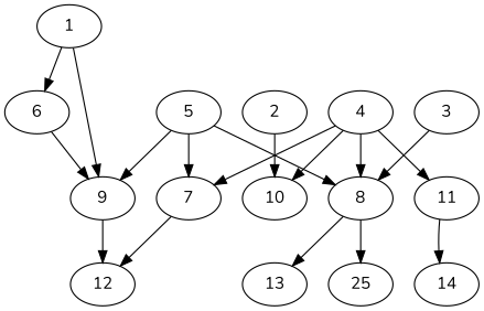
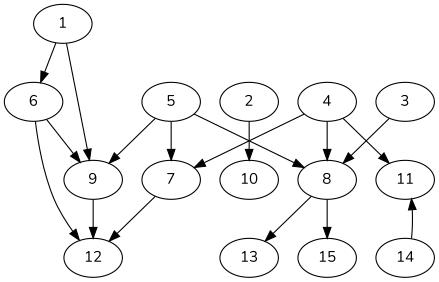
  digraph {
    fontname=Nunito
    node [alpha=0.02 fontname=Nunito]
    edge [fontname=Nunito]
    1 [alpha=0.01 expect_size=48032768]
    6 [expect_size=31656960]
    9 [alpha=0.09 expect_size=16499712]
    12 [alpha=0.14 expect_size=7115776]
    2 [alpha=0.17 expect_size=49478656]
    10 [alpha=0.04 expect_size=48386048]
    3 [alpha=0.03 expect_size=20429824]
    8 [alpha=0.16 expect_size=28907520]
    13 [alpha=0.09 expect_size=47289344]
-   15 [alpha=0.14 expect_size=42350592 label=25]
+   15 [alpha=0.14 expect_size=42350592]
    4 [alpha=0.15 expect_size=13469696]
    7 [expect_size=11452416]
    11 [expect_size=52132864]
    14 [alpha=0.17 expect_size=6859776]
    5 [alpha=0.03 expect_size=37809152]
    1 -> 6
    1 -> 9
    6 -> 9
+   6 -> 12
    9 -> 12
    2 -> 10
    3 -> 8
    8 -> 13
    8 -> 15
-   4 -> 10
    4 -> 8
    4 -> 7
    4 -> 11
    7 -> 12
-   11 -> 14
+   14 -> 11
    5 -> 9
    5 -> 8
    5 -> 7
  }
